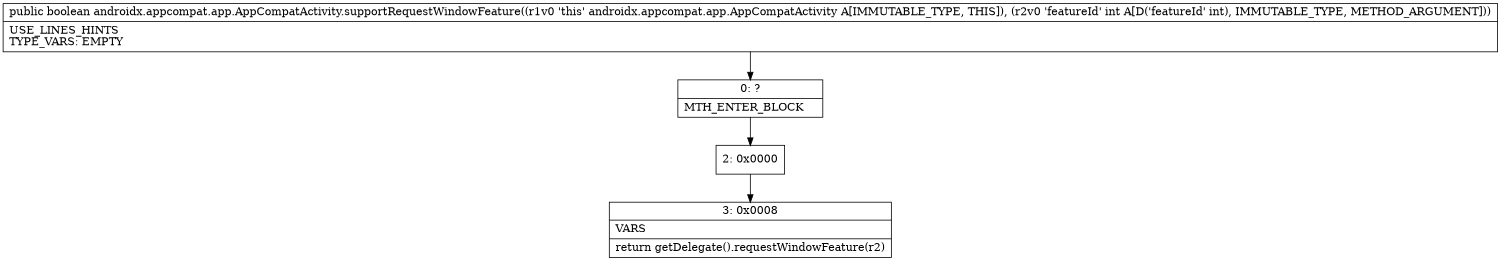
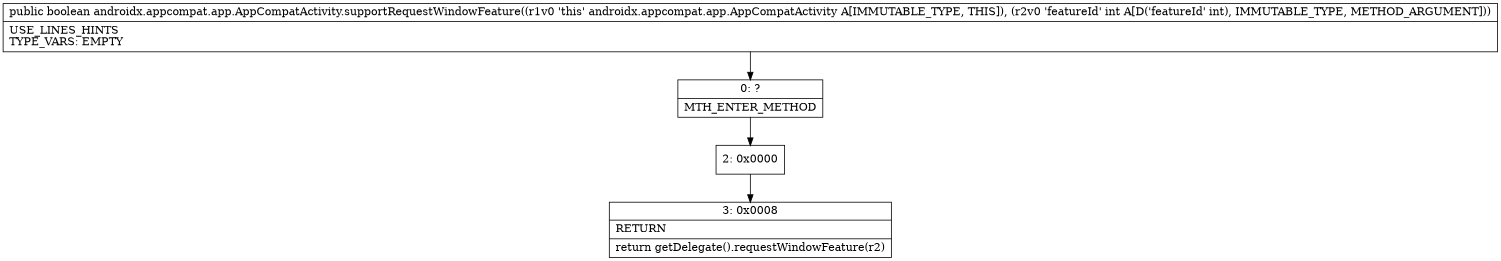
  digraph {
    fontname="DejaVu Serif"
    node [fontname="DejaVu Serif" shape=record]
    edge [fontname="DejaVu Serif"]
-   n1 [label="{0\:\ ?|MTH_ENTER_BLOCK\l}"]
+   n1 [label="{0\:\ ?|MTH_ENTER_METHOD\l}"]
    n2 [label="{2\:\ 0x0000}"]
-   n3 [label="{3\:\ 0x0008|VARS\l|return getDelegate().requestWindowFeature(r2)\l}"]
+   n3 [label="{3\:\ 0x0008|RETURN\l|return getDelegate().requestWindowFeature(r2)\l}"]
    n4 [label="{public boolean androidx.appcompat.app.AppCompatActivity.supportRequestWindowFeature((r1v0 'this' androidx.appcompat.app.AppCompatActivity A[IMMUTABLE_TYPE, THIS]), (r2v0 'featureId' int A[D('featureId' int), IMMUTABLE_TYPE, METHOD_ARGUMENT]))  | USE_LINES_HINTS\lTYPE_VARS: EMPTY\l}"]
    n1 -> n2
    n2 -> n3
    n4 -> n1
  }
